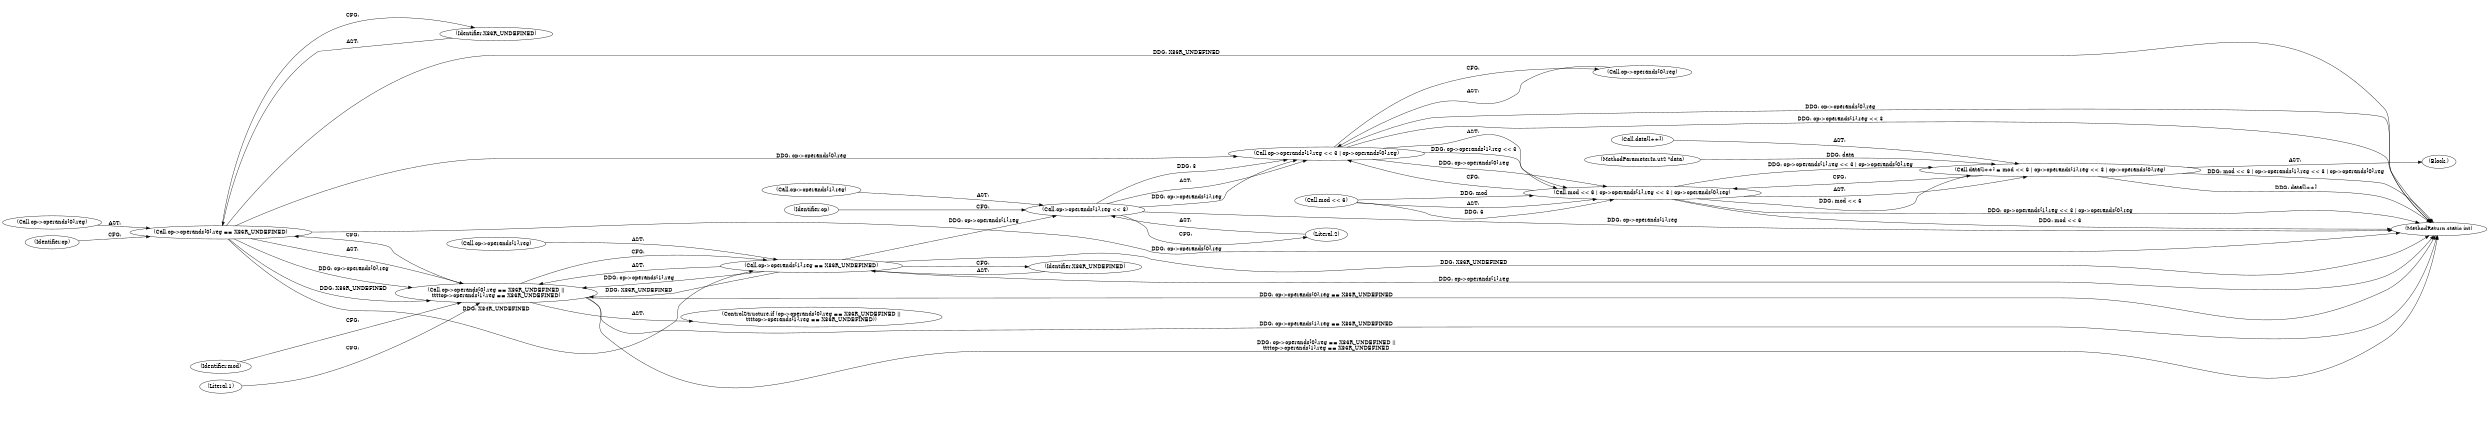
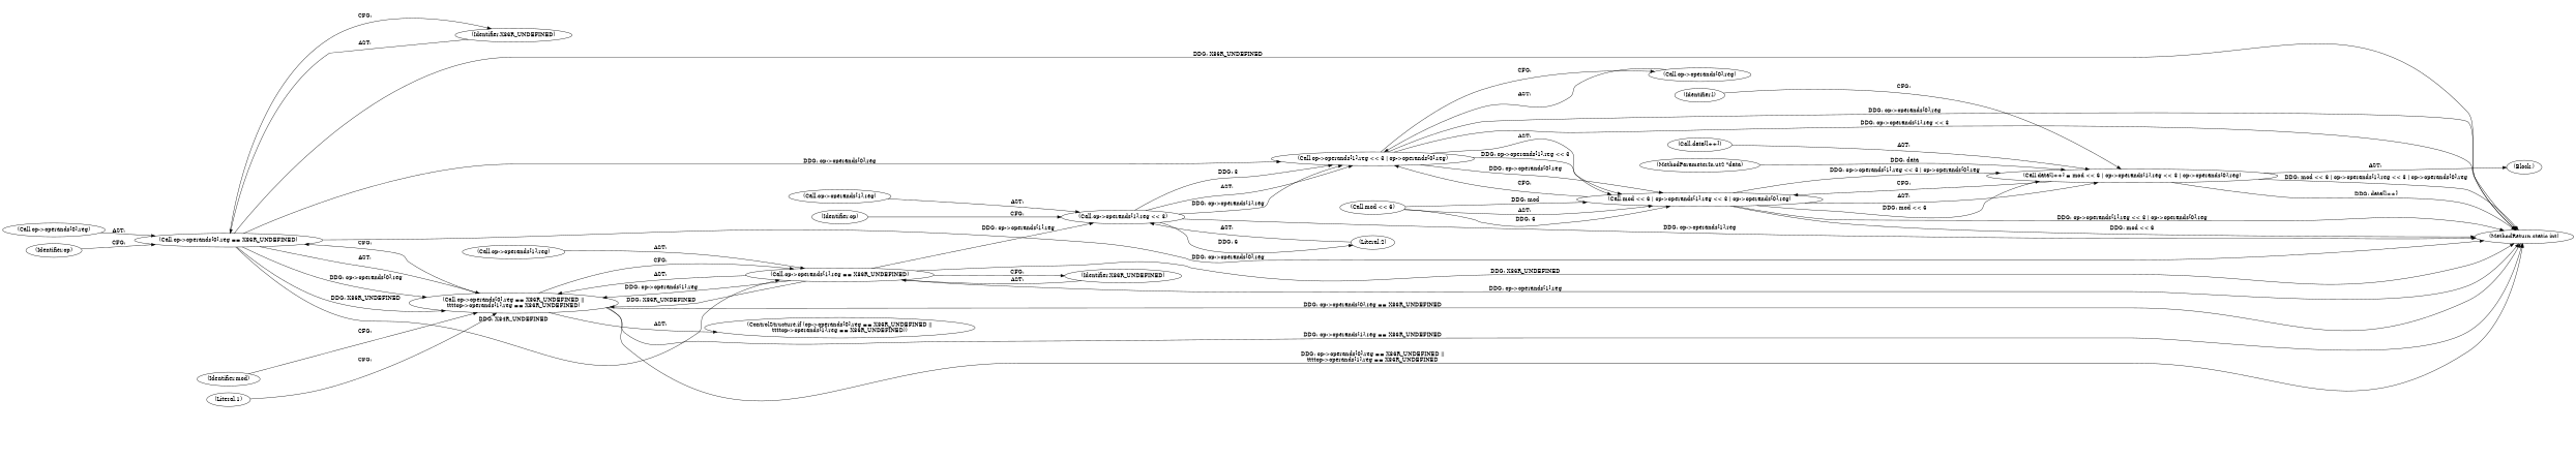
  digraph {
    rankdir=LR
    n1 [label="(Call,op->operands[0].reg == X86R_UNDEFINED)"]
    n2 [label="(Call,op->operands[0].reg == X86R_UNDEFINED ||\n\t\t\t\top->operands[1].reg == X86R_UNDEFINED)"]
    n3 [label="(Call,op->operands[1].reg == X86R_UNDEFINED)"]
    n4 [label="(Call,op->operands[1].reg << 3 | op->operands[0].reg)"]
    n5 [label="(Identifier,X86R_UNDEFINED)"]
    n6 [label="(MethodReturn,static int)"]
    n7 [label="(ControlStructure,if (op->operands[0].reg == X86R_UNDEFINED ||\n\t\t\t\top->operands[1].reg == X86R_UNDEFINED))"]
    n8 [label="(Call,op->operands[1].reg << 3)"]
    n9 [label="(Identifier,X86R_UNDEFINED)"]
    n10 [label="(Call,mod << 6 | op->operands[1].reg << 3 | op->operands[0].reg)"]
    n11 [label="(Call,op->operands[0].reg)"]
    n12 [label="(Literal,2)"]
    n13 [label="(Call,data[l++] = mod << 6 | op->operands[1].reg << 3 | op->operands[0].reg)"]
    n14 [label="(Block,)"]
    n15 [label="(Call,op->operands[1].reg)"]
    n16 [label="(Call,op->operands[0].reg)"]
+   n17 [label="(Identifier,l)"]
    n18 [label="(Call,data[l++])"]
    n19 [label="(MethodParameterIn,ut2 *data)"]
    n20 [label="(Identifier,op)"]
    n21 [label="(Identifier,mod)"]
    n22 [label="(Literal,1)"]
    n23 [label="(Identifier,op)"]
    n24 [label="(Call,op->operands[1].reg)"]
    n25 [label="(Call,mod << 6)"]
    n1 -> n2 [label="AST: "]
    n1 -> n2 [label="DDG: op->operands[0].reg"]
    n1 -> n2 [label="DDG: X86R_UNDEFINED"]
    n1 -> n3 [label="DDG: X84R_UNDEFINED"]
    n1 -> n4 [label="DDG: op->operands[0].reg"]
    n1 -> n5 [label="CFG: "]
    n1 -> n6 [label="DDG: X86R_UNDEFINED"]
    n1 -> n6 [label="DDG: op->operands[0].reg"]
    n2 -> n1 [label="CFG: "]
    n2 -> n3 [label="CFG: "]
    n2 -> n6 [label="DDG: op->operands[0].reg == X86R_UNDEFINED"]
    n2 -> n6 [label="DDG: op->operands[1].reg == X86R_UNDEFINED"]
    n2 -> n6 [label="DDG: op->operands[0].reg == X86R_UNDEFINED ||\n\t\t\t\top->operands[1].reg == X86R_UNDEFINED"]
    n2 -> n7 [label="AST: "]
    n3 -> n2 [label="AST: "]
    n3 -> n2 [label="DDG: op->operands[1].reg"]
    n3 -> n2 [label="DDG: X86R_UNDEFINED"]
    n3 -> n6 [label="DDG: X86R_UNDEFINED"]
    n3 -> n6 [label="DDG: op->operands[1].reg"]
    n3 -> n8 [label="DDG: op->operands[1].reg"]
    n3 -> n9 [label="CFG: "]
    n4 -> n6 [label="DDG: op->operands[0].reg"]
    n4 -> n6 [label="DDG: op->operands[1].reg << 3"]
    n4 -> n10 [label="AST: "]
    n4 -> n10 [label="DDG: op->operands[1].reg << 3"]
    n4 -> n10 [label="DDG: op->operands[0].reg"]
    n4 -> n11 [label="CFG: "]
    n5 -> n1 [label="AST: "]
    n8 -> n4 [label="AST: "]
    n8 -> n4 [label="DDG: op->operands[1].reg"]
    n8 -> n4 [label="DDG: 3"]
    n8 -> n6 [label="DDG: op->operands[1].reg"]
-   n8 -> n12 [label="CFG: "]
+   n8 -> n12 [label="DDG: 6"]
    n9 -> n3 [label="AST: "]
    n10 -> n4 [label="CFG: "]
    n10 -> n6 [label="DDG: op->operands[1].reg << 3 | op->operands[0].reg"]
    n10 -> n6 [label="DDG: mod << 6"]
    n10 -> n13 [label="AST: "]
    n10 -> n13 [label="DDG: mod << 6"]
    n10 -> n13 [label="DDG: op->operands[1].reg << 3 | op->operands[0].reg"]
    n11 -> n4 [label="AST: "]
    n12 -> n8 [label="AST: "]
    n13 -> n6 [label="DDG: mod << 6 | op->operands[1].reg << 3 | op->operands[0].reg"]
    n13 -> n6 [label="DDG: data[l++]"]
    n13 -> n10 [label="CFG: "]
    n13 -> n14 [label="AST: "]
    n15 -> n3 [label="AST: "]
    n16 -> n1 [label="AST: "]
+   n17 -> n13 [label="CFG: "]
    n18 -> n13 [label="AST: "]
    n19 -> n13 [label="DDG: data"]
    n20 -> n1 [label="CFG: "]
    n21 -> n2 [label="CFG: "]
    n22 -> n2 [label="CFG: "]
    n23 -> n8 [label="CFG: "]
    n24 -> n8 [label="AST: "]
    n25 -> n10 [label="AST: "]
    n25 -> n10 [label="DDG: mod"]
    n25 -> n10 [label="DDG: 6"]
  }
